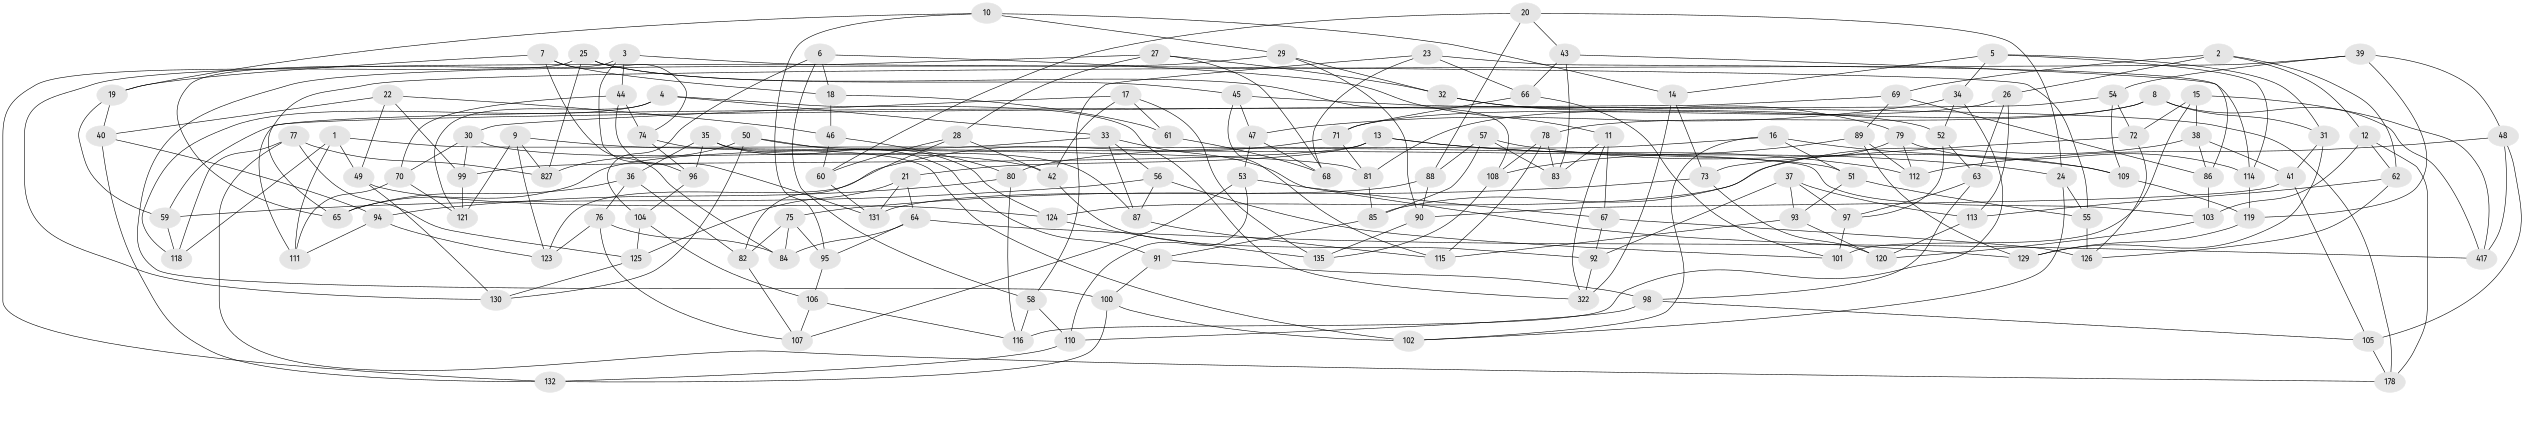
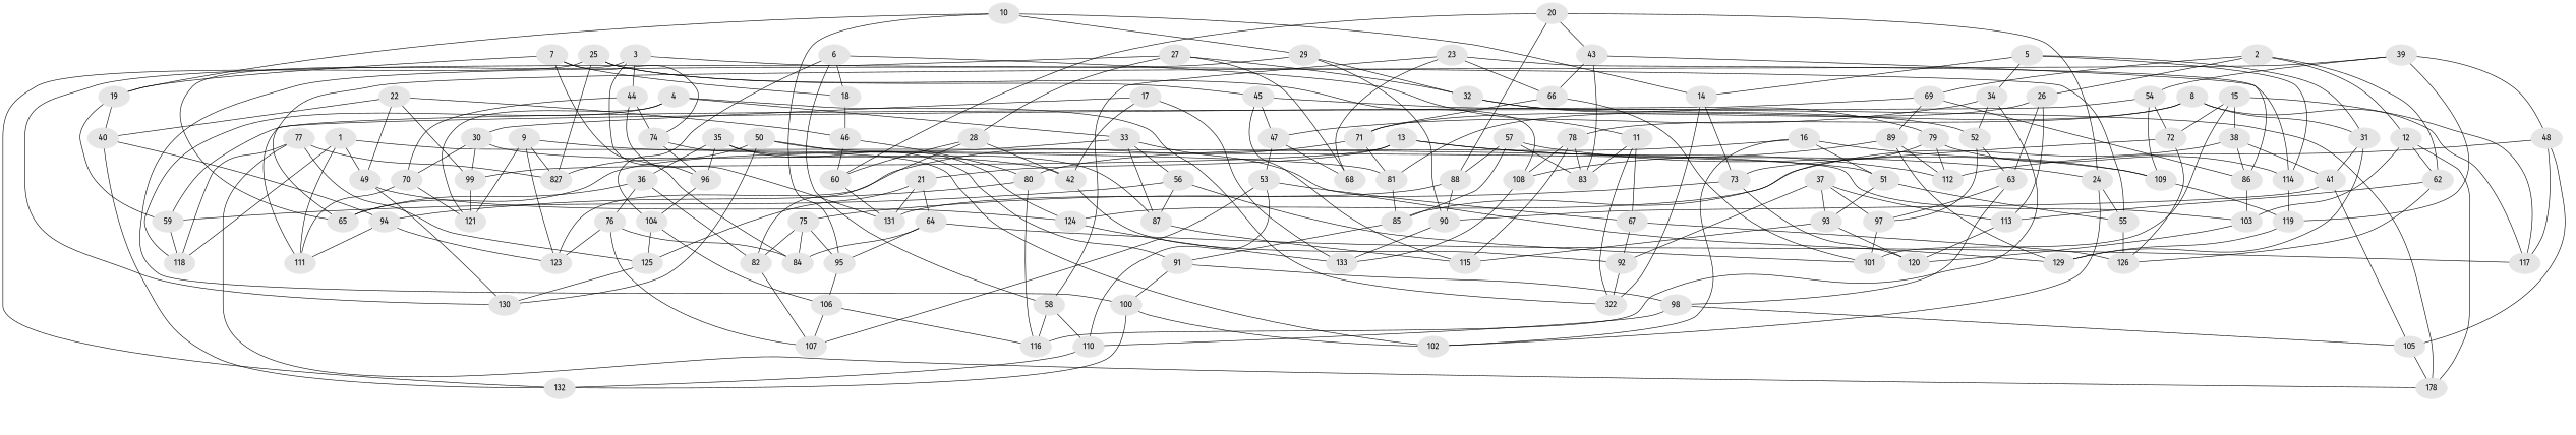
  graph {
    fontname="Fira Sans"
    node [color=gray90 fontname="Fira Sans" style=filled]
    edge [fontname="Fira Sans"]
    1
    49
    103
    111
    118
    130
    124
    120
    2
    12
    26
    62
    69
    n14 [label=178]
    63
    71
    113
    126
    86
    89
    3
    44
    55
    65
    96
    74
    131
    70
    104
    4
    33
    121
    n33 [label=322]
    129
    56
    87
    5
    14
    31
    34
    114
    73
    41
    52
    47
    116
    119
    6
    11
    18
    58
    67
    83
-   61
    46
    110
    125
    106
    7
    19
    84
    40
    59
    102
    8
    78
    81
-   117 [label=417]
+   117
    108
    115
    85
    9
    123
    n74 [label=827]
    10
    29
    95
    32
    90
    100
    92
    13
    21
    24
    99
    112
    64
    75
    15
    38
    72
    101
    16
    51
    80
    109
    93
    94
    17
    30
    42
-   133 [label=135]
+   133
    68
    60
    132
    20
    43
    88
    66
    22
    23
    25
    45
    97
    98
    27
    28
    82
    79
    107
    105
    53
    35
    36
    91
    76
    37
    39
    48
    54
    50
    57
    77
    1 -- 49
    1 -- 103
    1 -- 111
    1 -- 118
    49 -- 130
    49 -- 124
    103 -- 120
    124 -- 133
    2 -- 12
    2 -- 26
    2 -- 62
    2 -- 69
    12 -- 103
    12 -- 62
    12 -- n14
    26 -- 63
    26 -- 71
    26 -- 113
    62 -- 113
    62 -- 126
    69 -- 111
    69 -- 86
    69 -- 89
    63 -- 97
    63 -- 98
    71 -- 81
    71 -- 123
    113 -- 120
    86 -- 103
    89 -- 129
    89 -- 108
    89 -- 112
    3 -- 44
    3 -- 55
    3 -- 65
    3 -- 96
    44 -- 74
    44 -- 131
    44 -- 70
    55 -- 126
    96 -- 104
    74 -- 96
    74 -- 102
    70 -- 111
    70 -- 121
    104 -- 125
    104 -- 106
    4 -- 118
    4 -- 33
    4 -- 121
    4 -- n33
    33 -- 65
    33 -- 129
    33 -- 56
    33 -- 87
    56 -- 87
    56 -- 59
    56 -- 101
    87 -- 115
    5 -- 14
    5 -- 31
    5 -- 34
    5 -- 114
    14 -- n33
    14 -- 73
    31 -- 129
    31 -- 41
    34 -- 52
    34 -- 47
    34 -- 116
    114 -- 119
    73 -- 120
    73 -- 75
    41 -- 90
    41 -- 105
    52 -- 63
    52 -- 97
    47 -- 68
    47 -- 53
    119 -- 129
    6 -- 104
    6 -- 11
    6 -- 18
    6 -- 58
    11 -- n33
    11 -- 67
    11 -- 83
-   18 -- 61
    18 -- 46
    58 -- 116
    58 -- 110
    67 -- 126
    67 -- 92
-   61 -- 68
    46 -- 80
    46 -- 60
    110 -- 132
    125 -- 130
    106 -- 116
    106 -- 107
    7 -- 74
    7 -- 18
    7 -- 19
    7 -- 84
    19 -- 40
    19 -- 59
    40 -- 94
    40 -- 132
    59 -- 118
    8 -- 31
    8 -- 78
    8 -- 81
    8 -- 117
    78 -- 83
    78 -- 108
    78 -- 115
    81 -- 85
    108 -- 133
    85 -- 91
    9 -- 121
    9 -- 81
    9 -- 123
    9 -- n74
    10 -- 14
    10 -- 19
    10 -- 29
    10 -- 95
    29 -- 32
    29 -- 90
    29 -- 100
    95 -- 106
    32 -- 52
    32 -- 79
    90 -- 133
    100 -- 102
    100 -- 132
    92 -- n33
    13 -- 21
    13 -- 24
    13 -- 99
    13 -- 112
    21 -- 131
    21 -- 125
    21 -- 64
    24 -- 55
    24 -- 102
    99 -- 121
    64 -- 84
    64 -- 117
    64 -- 95
    75 -- 84
    75 -- 95
    75 -- 82
    15 -- 117
    15 -- 38
    15 -- 72
    15 -- 101
    38 -- 124
    38 -- 86
    38 -- 41
    72 -- 126
    72 -- 73
    16 -- 102
    16 -- 51
    16 -- 80
    16 -- 109
    51 -- 55
    51 -- 93
    80 -- 116
    80 -- 94
    109 -- 119
    93 -- 120
    93 -- 115
    94 -- 111
    94 -- 123
-   17 -- 61
    17 -- 30
    17 -- 42
    17 -- 133
    30 -- 70
    30 -- 99
    30 -- 42
    42 -- 92
    60 -- 131
    20 -- 24
    20 -- 60
    20 -- 43
    20 -- 88
    43 -- 86
    43 -- 83
    43 -- 66
    88 -- 131
    88 -- 90
    66 -- 71
    66 -- 101
    22 -- 49
    22 -- 46
    22 -- 40
    22 -- 99
    23 -- 114
    23 -- 58
    23 -- 68
    23 -- 66
    25 -- 108
    25 -- n74
    25 -- 132
    25 -- 45
    45 -- n14
    45 -- 47
    45 -- 115
    97 -- 101
    98 -- 110
    98 -- 105
    27 -- 130
    27 -- 32
    27 -- 68
    27 -- 28
    28 -- 42
    28 -- 60
    28 -- 82
    82 -- 107
    79 -- 114
    79 -- 85
    79 -- 112
    105 -- n14
    53 -- 67
    53 -- 110
    53 -- 107
    35 -- 96
    35 -- 87
    35 -- 36
    35 -- 91
    36 -- 65
    36 -- 82
    36 -- 76
    91 -- 100
    91 -- 98
    76 -- 84
    76 -- 123
    76 -- 107
    37 -- 113
    37 -- 92
    37 -- 93
    37 -- 97
    39 -- 65
    39 -- 119
    39 -- 48
    39 -- 54
    48 -- 117
    48 -- 112
    48 -- 105
    54 -- 59
    54 -- 72
    54 -- 109
    50 -- 130
    50 -- 124
    50 -- n74
    50 -- 51
    57 -- 83
    57 -- 85
    57 -- 109
    57 -- 88
    77 -- 118
    77 -- n14
    77 -- 125
    77 -- n74
  }
